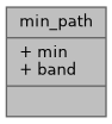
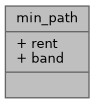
  digraph {
    fontname="DejaVu Sans"
-   n1 [color=gray40 fillcolor=grey75 fontcolor=black fontname="DejaVu Sans" fontsize=10 height=0.2 label="{min_path\n|+ min\l+ band\l|}" shape=record style=filled width=0.4]
+   n1 [color=gray40 fillcolor=grey75 fontcolor=black fontname="DejaVu Sans" fontsize=10 height=0.2 label="{min_path\n|+ rent\l+ band\l|}" shape=record style=filled width=0.4]
  }
